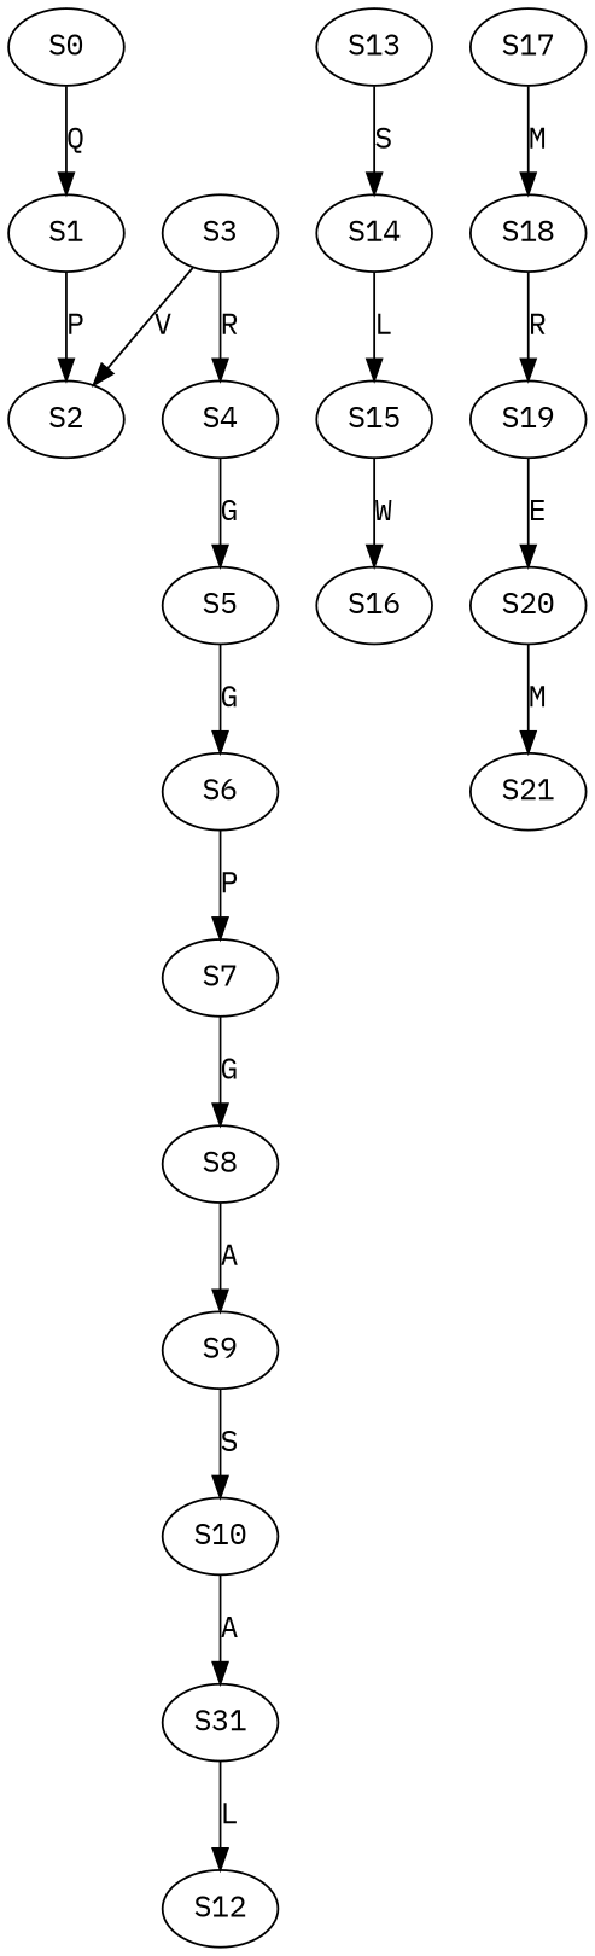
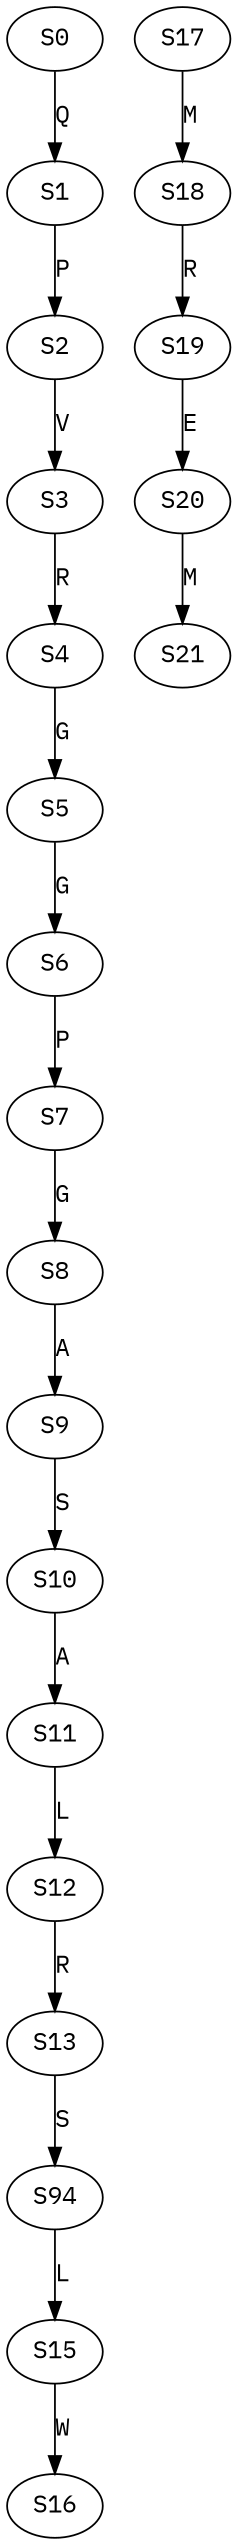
  strict digraph {
    fontname="IBM Plex Mono"
    node [fontname="IBM Plex Mono"]
    edge [fontname="IBM Plex Mono"]
    S0
    S1
    S2
    S3
    S4
    S5
    S6
    S7
    S8
    S9
    S10
-   S11 [label=S31]
+   S11
    S12
    S13
-   S14
+   S14 [label=S94]
    S15
    S16
    S17
    S18
    S19
    S20
    S21
    S0 -> S1 [label=Q]
    S1 -> S2 [label=P]
-   S3 -> S2 [label=V]
+   S2 -> S3 [label=V]
    S3 -> S4 [label=R]
    S4 -> S5 [label=G]
    S5 -> S6 [label=G]
    S6 -> S7 [label=P]
    S7 -> S8 [label=G]
    S8 -> S9 [label=A]
    S9 -> S10 [label=S]
    S10 -> S11 [label=A]
    S11 -> S12 [label=L]
+   S12 -> S13 [label=R]
    S13 -> S14 [label=S]
    S14 -> S15 [label=L]
    S15 -> S16 [label=W]
    S17 -> S18 [label=M]
    S18 -> S19 [label=R]
    S19 -> S20 [label=E]
    S20 -> S21 [label=M]
  }
